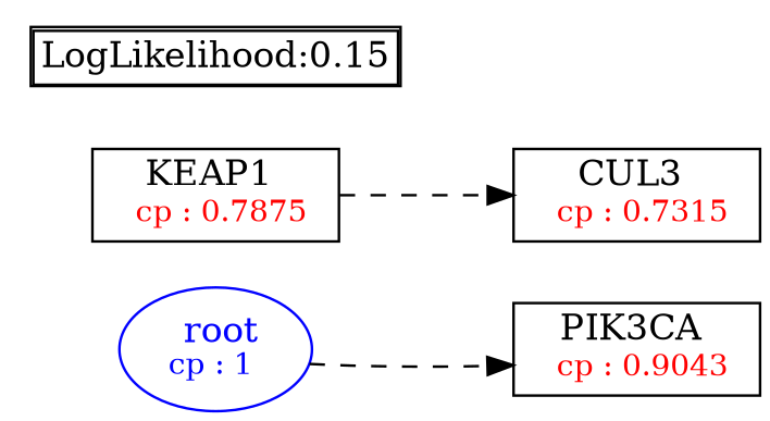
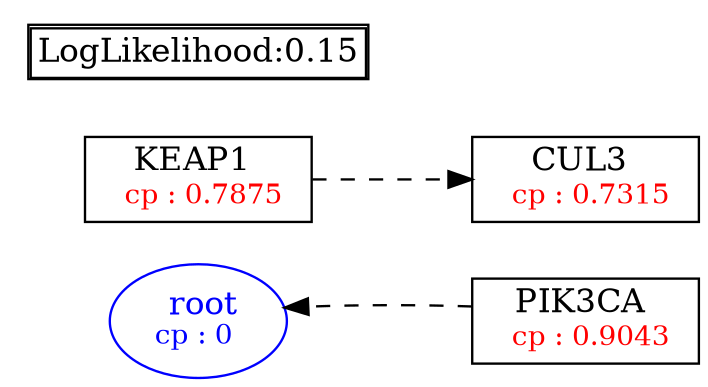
  digraph {
    fontsize=10
    rankdir=LR
    node [shape=box]
    edge [style=dashed]
-   n1 [color=Blue label=<<font color='Blue'> root</font><br/><font color='Blue' POINT-SIZE='12'>cp : 1 </font>> shape=oval]
+   n1 [color=Blue label=<<font color='Blue'> root</font><br/><font color='Blue' POINT-SIZE='12'>cp : 0 </font>> shape=oval]
    n2 [label=<PIK3CA <br/> <font color='Red' POINT-SIZE='12'> cp : 0.9043 </font>>]
    n3 [label=<KEAP1 <br/> <font color='Red' POINT-SIZE='12'> cp : 0.7875 </font>>]
    n4 [label=<CUL3 <br/> <font color='Red' POINT-SIZE='12'> cp : 0.7315 </font>>]
    n5 [label=<<TABLE BORDER="1" CELLBORDER="1" CELLSPACING="0" >     <TR><TD ALIGN="LEFT">LogLikelihood:0.15</TD></TR>     </TABLE>> shape=plaintext]
-   n1 -> n2
+   n2 -> n1
    n3 -> n4
  }
